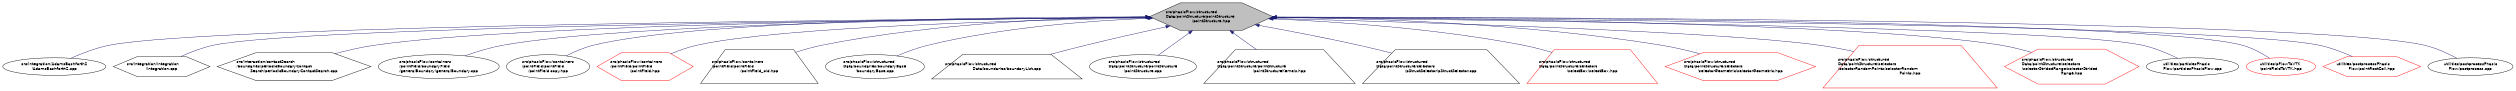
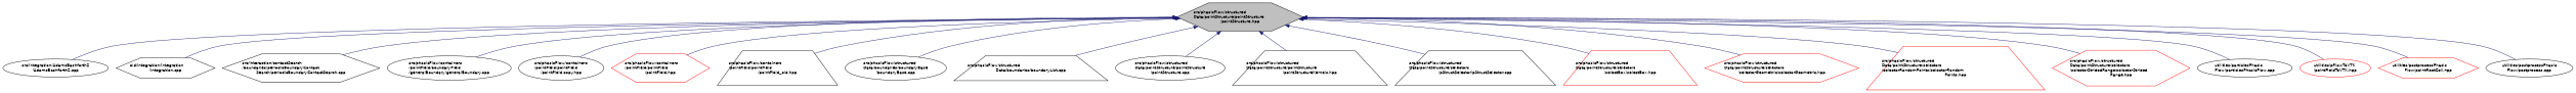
  digraph {
    node [color=black fillcolor=white fontname=Helvetica fontsize=10 shape=ellipse style=filled]
    edge [color=midnightblue dir=back fontname=Helvetica fontsize=10 labelfontname=Helvetica labelfontsize=10 style=solid]
    n1 [fillcolor=grey75 fontcolor=black height=0.2 label="src/phasicFlow/structured\lData/pointStructure/pointStructure\l/pointStructure.hpp" shape=hexagon width=0.4]
    n2 [height=0.2 label="src/Integration/AdamsBashforth2\l/AdamsBashforth2.cpp" width=0.4]
-   n3 [height=0.2 label="src/Integration/integration\l/integration.cpp" shape=hexagon width=0.4]
+   n3 [height=0.2 label="old/Integration/integration\l/integration.cpp" shape=hexagon width=0.4]
    n4 [height=0.2 label="src/Interaction/contactSearch\l/boundaries/periodicBoundaryContact\lSearch/periodicBoundaryContactSearch.cpp" shape=hexagon width=0.4]
    n5 [height=0.2 label="src/phasicFlow/containers\l/pointField/boundaryField\l/generalBoundary/generalBoundary.cpp" width=0.4]
    n6 [height=0.2 label="src/phasicFlow/containers\l/pointField/pointField\l/pointField copy.hpp" width=0.4]
    n7 [color=red height=0.2 label="src/phasicFlow/containers\l/pointField/pointField\l/pointField.hpp" shape=hexagon width=0.4]
    n8 [height=0.2 label="src/phasicFlow/containers\l/pointField/pointField\l/pointField_old.hpp" shape=trapezium width=0.4]
    n9 [height=0.2 label="src/phasicFlow/structured\lData/boundaries/boundaryBase\l/boundaryBase.cpp" width=0.4]
    n10 [height=0.2 label="src/phasicFlow/structured\lData/boundaries/boundaryList.cpp" shape=trapezium width=0.4]
    n11 [height=0.2 label="src/phasicFlow/structured\lData/pointStructure/pointStructure\l/pointStructure.cpp" width=0.4]
    n12 [height=0.2 label="src/phasicFlow/structured\lData/pointStructure/pointStructure\l/pointStructureKernels.hpp" shape=trapezium width=0.4]
    n13 [height=0.2 label="src/phasicFlow/structured\lData/pointStructure/selectors\l/pStructSelector/pStructSelector.cpp" shape=trapezium width=0.4]
    n14 [color=red height=0.2 label="src/phasicFlow/structured\lData/pointStructure/selectors\l/selectBox/selectBox.hpp" shape=trapezium width=0.4]
    n15 [color=red height=0.2 label="src/phasicFlow/structured\lData/pointStructure/selectors\l/selectorGeometric/selectorGeometric.hpp" shape=hexagon width=0.4]
    n16 [color=red height=0.2 label="src/phasicFlow/structured\lData/pointStructure/selectors\l/selectorRandomPoints/selectorRandom\lPoints.hpp" shape=trapezium width=0.4]
    n17 [color=red height=0.2 label="src/phasicFlow/structured\lData/pointStructure/selectors\l/selectorStridedRange/selectorStrided\lRange.hpp" shape=hexagon width=0.4]
    n18 [height=0.2 label="utilities/particlesPhasic\lFlow/particlesPhasicFlow.cpp" width=0.4]
    n19 [color=red height=0.2 label="utilities/pFlowToVTK\l/pointFieldToVTK.hpp" width=0.4]
    n20 [color=red height=0.2 label="utilities/postprocessPhasic\lFlow/pointRectCell.hpp" shape=hexagon width=0.4]
    n21 [height=0.2 label="utilities/postprocessPhasic\lFlow/postprocess.cpp" width=0.4]
    n1 -> n2
    n1 -> n3
    n1 -> n4
    n1 -> n5
    n1 -> n6
    n1 -> n7
    n1 -> n8
    n1 -> n9
    n1 -> n10
    n1 -> n11
    n1 -> n12
    n1 -> n13
    n1 -> n14
    n1 -> n15
    n1 -> n16
    n1 -> n17
    n1 -> n18
    n1 -> n19
    n1 -> n20
    n1 -> n21
  }
